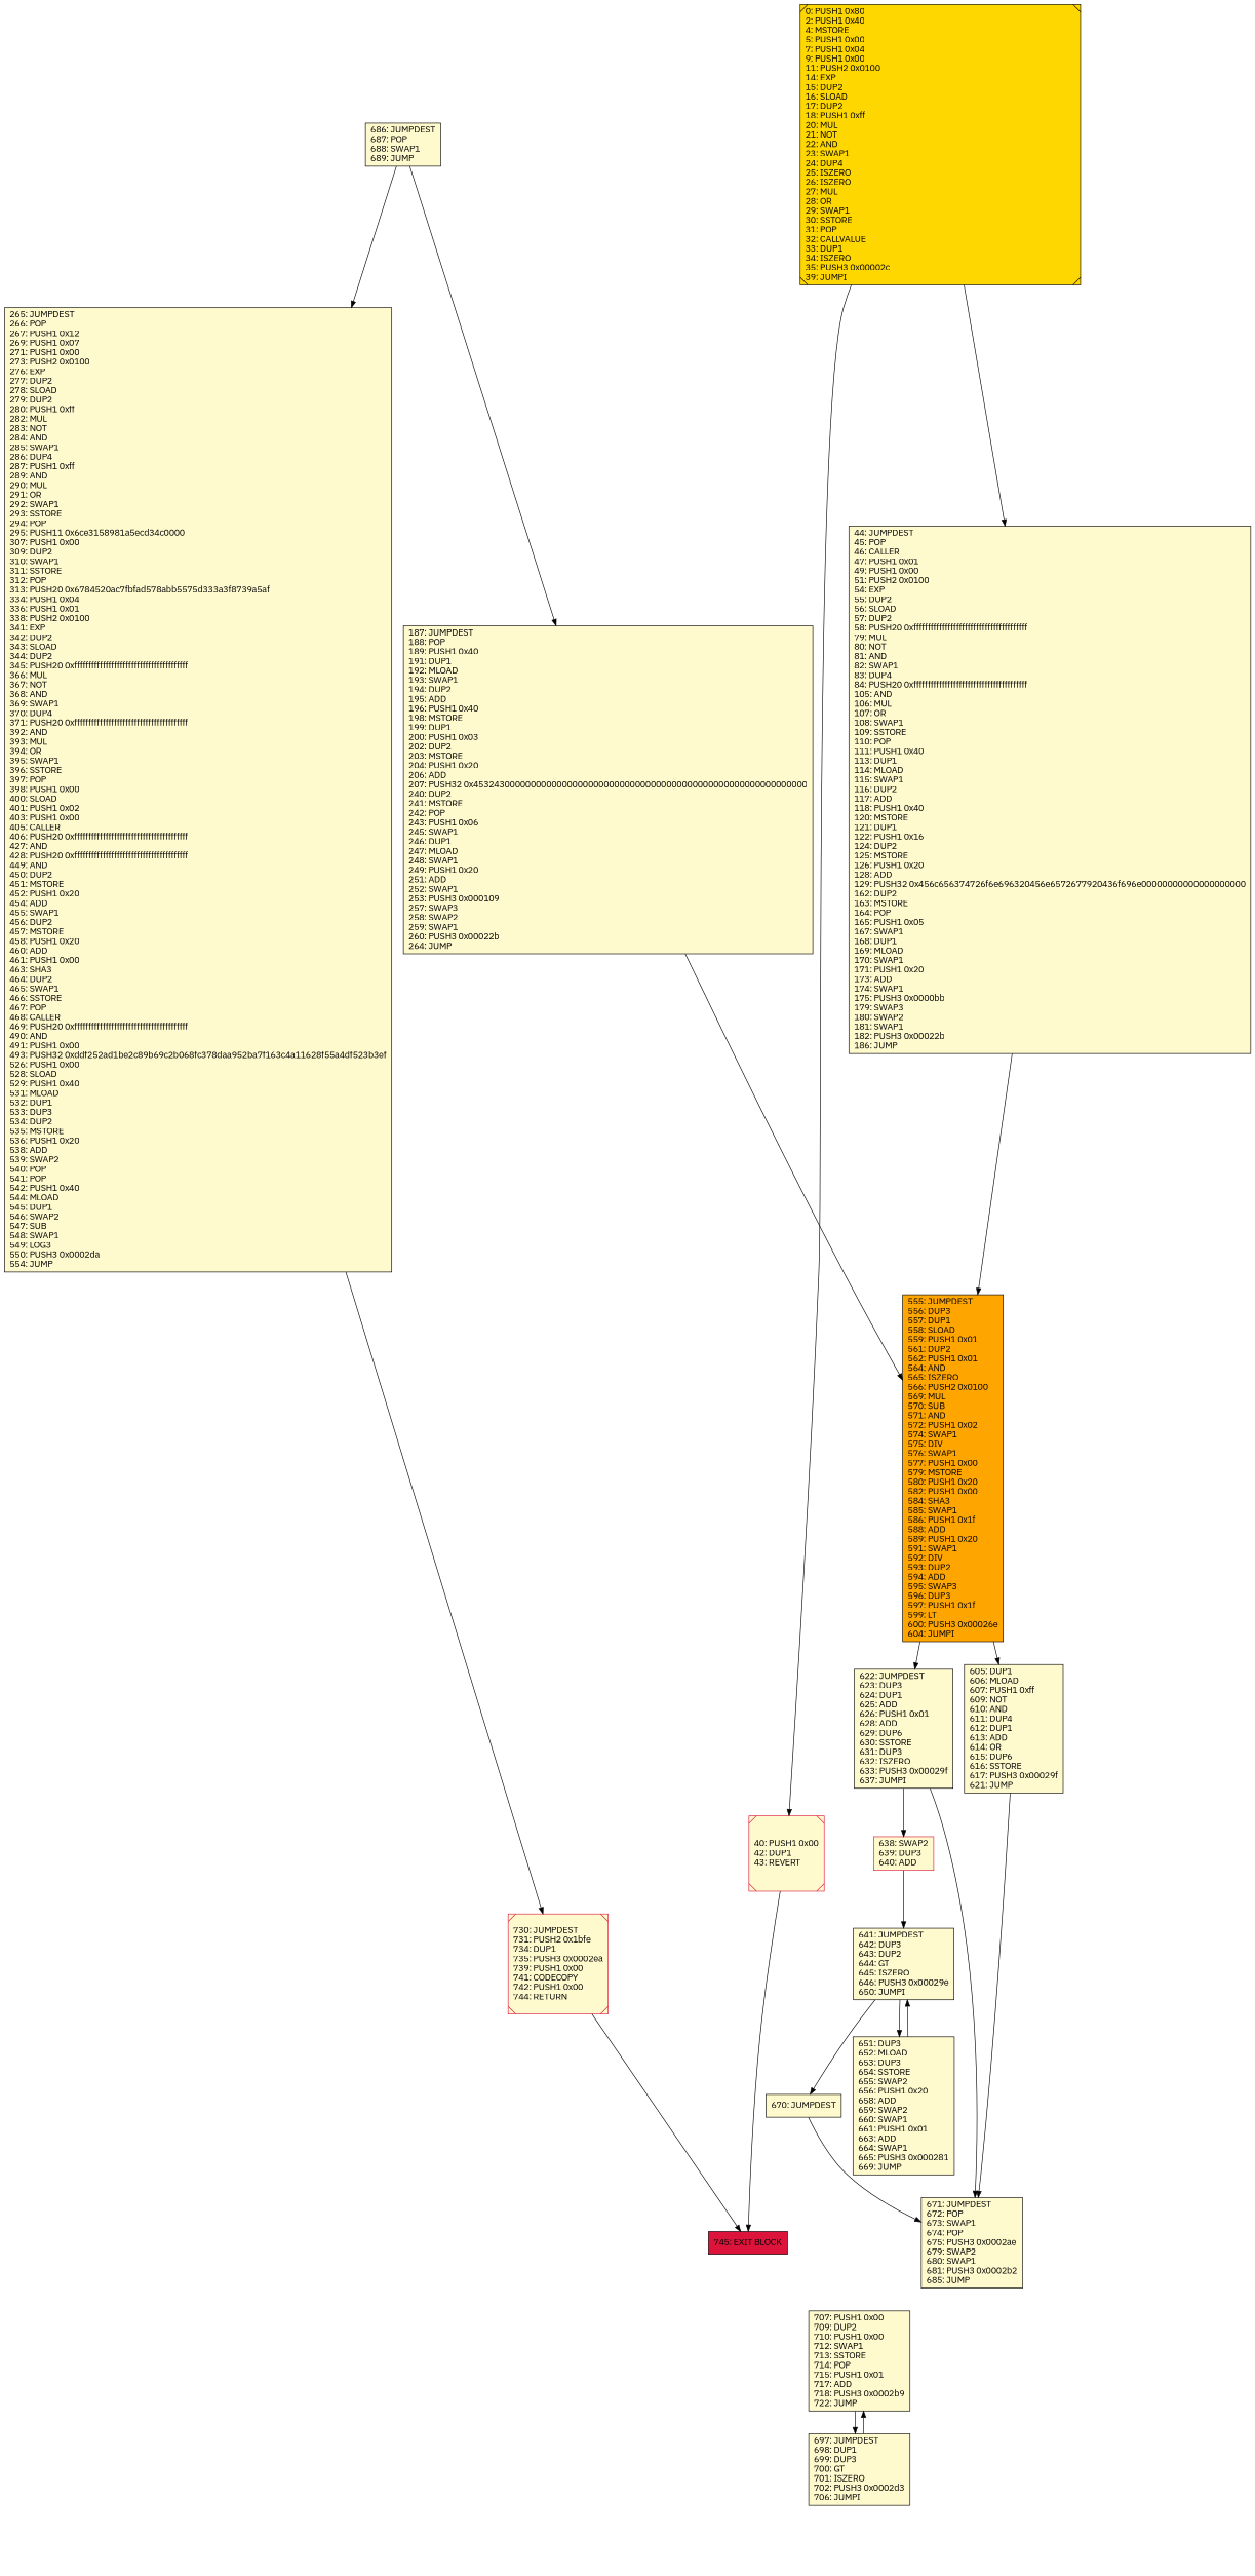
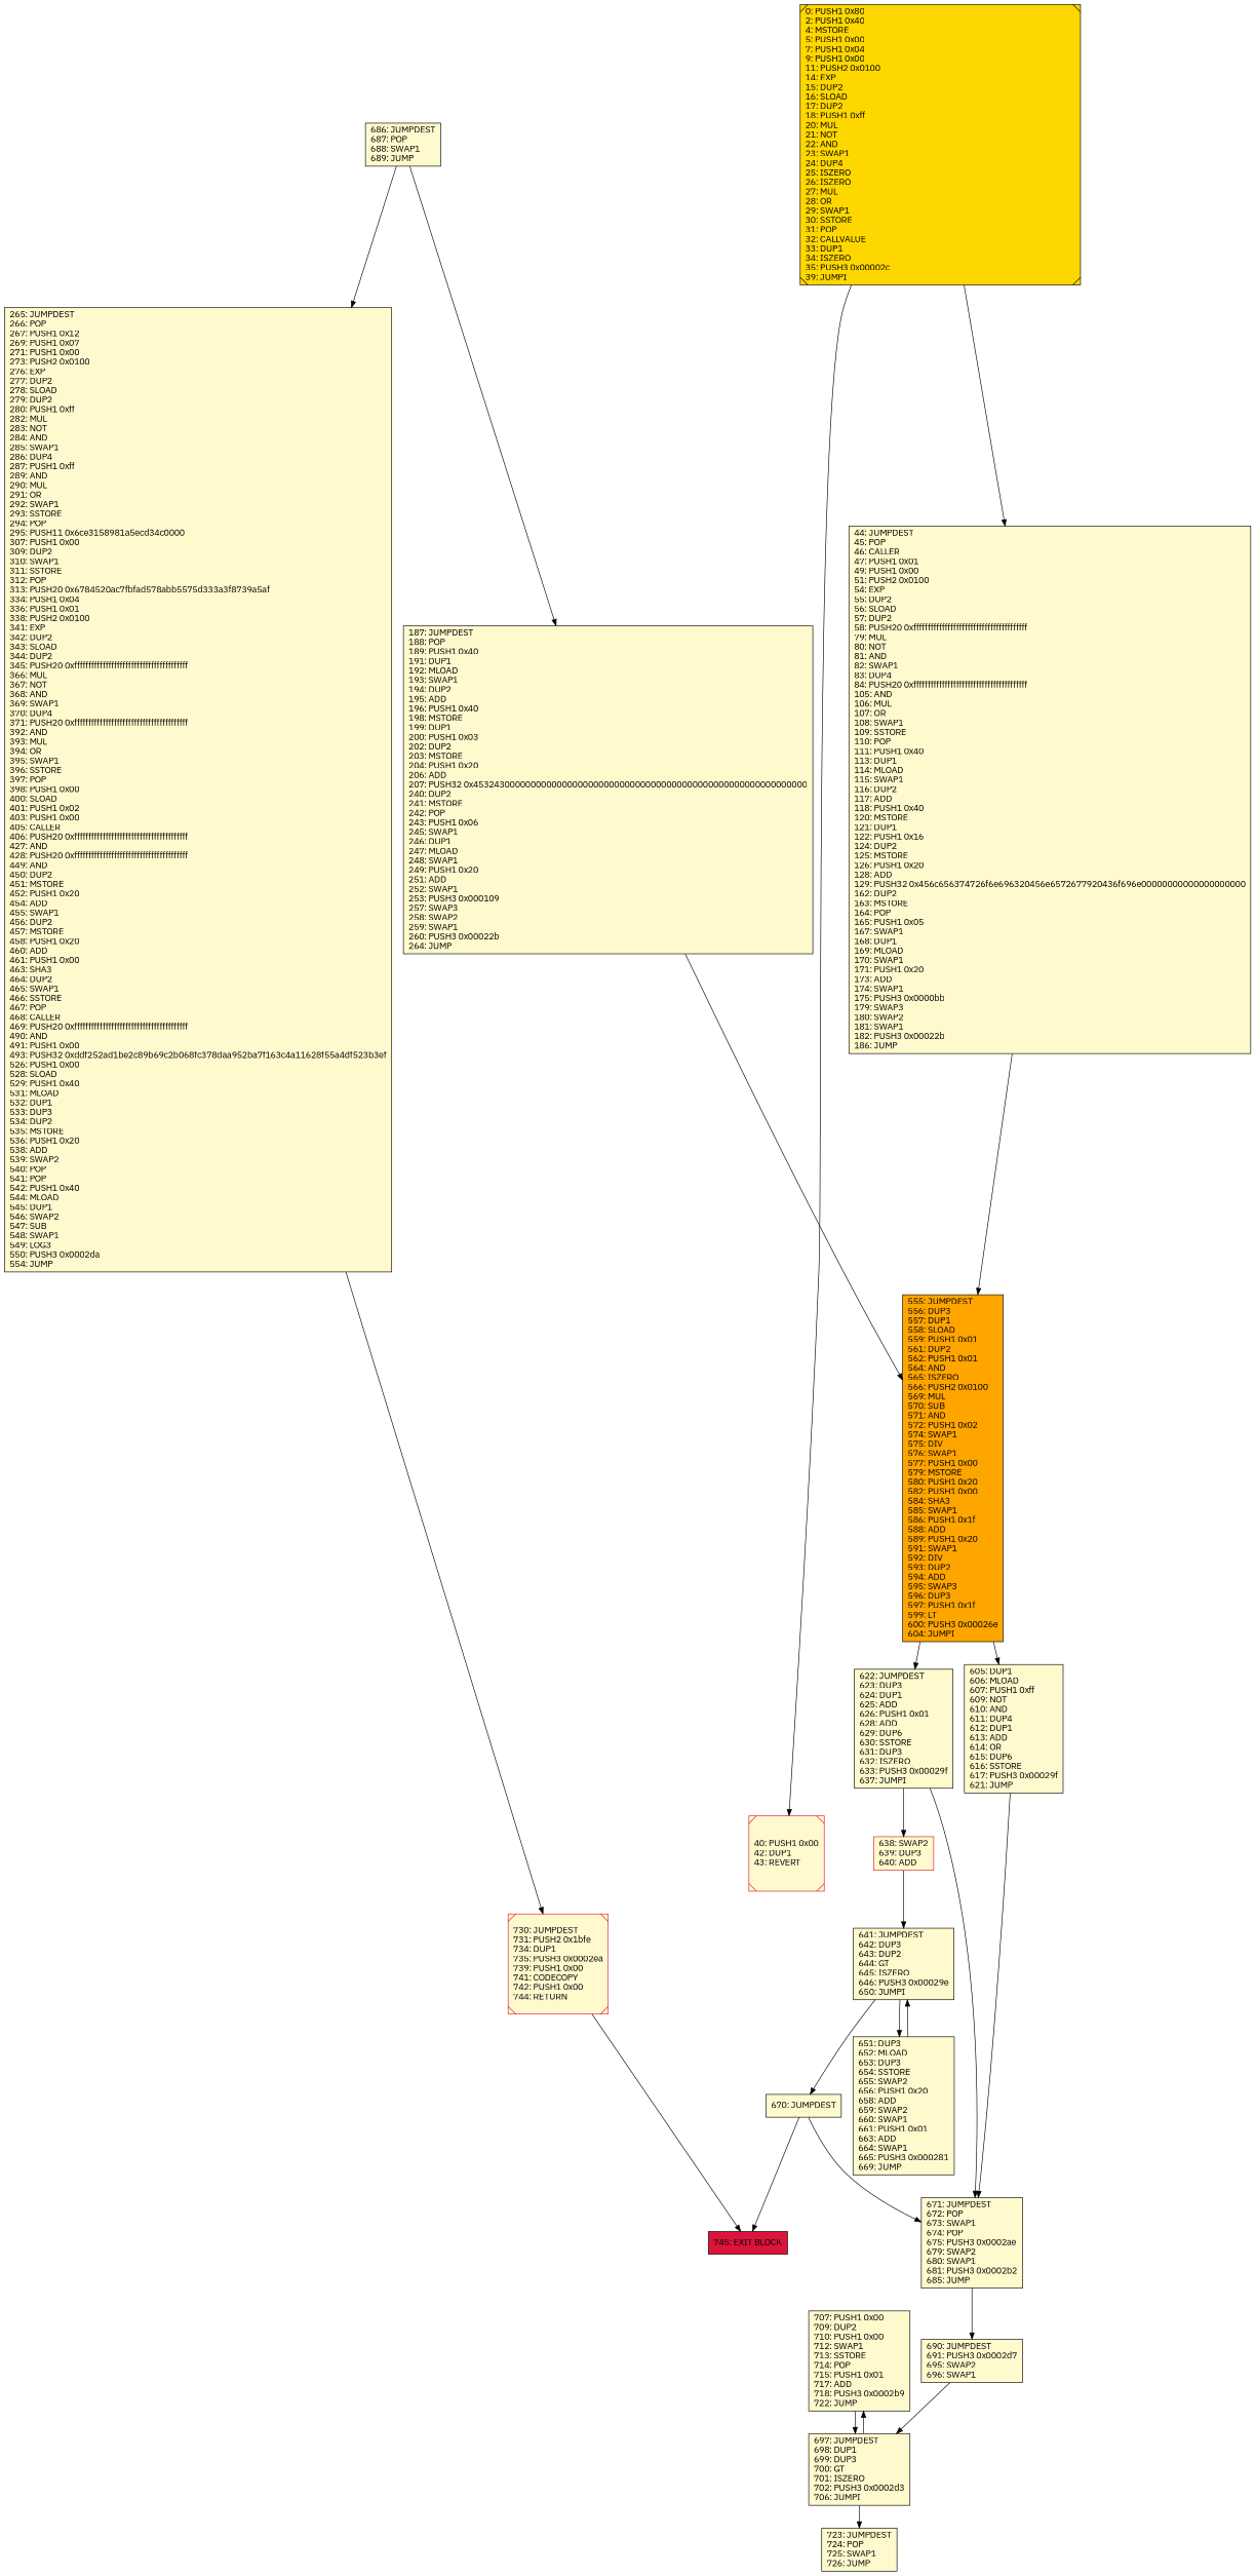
  digraph {
    fontname="IBM Plex Sans"
    rankdir=UD
    node [color=black fillcolor=lemonchiffon fontcolor=black fontname="IBM Plex Sans" shape=box style=filled]
    edge [fontname="IBM Plex Sans"]
    n1 [label="707: PUSH1 0x00\l709: DUP2\l710: PUSH1 0x00\l712: SWAP1\l713: SSTORE\l714: POP\l715: PUSH1 0x01\l717: ADD\l718: PUSH3 0x0002b9\l722: JUMP\l"]
    n2 [label="697: JUMPDEST\l698: DUP1\l699: DUP3\l700: GT\l701: ISZERO\l702: PUSH3 0x0002d3\l706: JUMPI\l"]
+   n3 [label="723: JUMPDEST\l724: POP\l725: SWAP1\l726: JUMP\l"]
    n4 [label="686: JUMPDEST\l687: POP\l688: SWAP1\l689: JUMP\l"]
    n5 [label="265: JUMPDEST\l266: POP\l267: PUSH1 0x12\l269: PUSH1 0x07\l271: PUSH1 0x00\l273: PUSH2 0x0100\l276: EXP\l277: DUP2\l278: SLOAD\l279: DUP2\l280: PUSH1 0xff\l282: MUL\l283: NOT\l284: AND\l285: SWAP1\l286: DUP4\l287: PUSH1 0xff\l289: AND\l290: MUL\l291: OR\l292: SWAP1\l293: SSTORE\l294: POP\l295: PUSH11 0x6ce3158981a5ecd34c0000\l307: PUSH1 0x00\l309: DUP2\l310: SWAP1\l311: SSTORE\l312: POP\l313: PUSH20 0x6784520ac7fbfad578abb5575d333a3f8739a5af\l334: PUSH1 0x04\l336: PUSH1 0x01\l338: PUSH2 0x0100\l341: EXP\l342: DUP2\l343: SLOAD\l344: DUP2\l345: PUSH20 0xffffffffffffffffffffffffffffffffffffffff\l366: MUL\l367: NOT\l368: AND\l369: SWAP1\l370: DUP4\l371: PUSH20 0xffffffffffffffffffffffffffffffffffffffff\l392: AND\l393: MUL\l394: OR\l395: SWAP1\l396: SSTORE\l397: POP\l398: PUSH1 0x00\l400: SLOAD\l401: PUSH1 0x02\l403: PUSH1 0x00\l405: CALLER\l406: PUSH20 0xffffffffffffffffffffffffffffffffffffffff\l427: AND\l428: PUSH20 0xffffffffffffffffffffffffffffffffffffffff\l449: AND\l450: DUP2\l451: MSTORE\l452: PUSH1 0x20\l454: ADD\l455: SWAP1\l456: DUP2\l457: MSTORE\l458: PUSH1 0x20\l460: ADD\l461: PUSH1 0x00\l463: SHA3\l464: DUP2\l465: SWAP1\l466: SSTORE\l467: POP\l468: CALLER\l469: PUSH20 0xffffffffffffffffffffffffffffffffffffffff\l490: AND\l491: PUSH1 0x00\l493: PUSH32 0xddf252ad1be2c89b69c2b068fc378daa952ba7f163c4a11628f55a4df523b3ef\l526: PUSH1 0x00\l528: SLOAD\l529: PUSH1 0x40\l531: MLOAD\l532: DUP1\l533: DUP3\l534: DUP2\l535: MSTORE\l536: PUSH1 0x20\l538: ADD\l539: SWAP2\l540: POP\l541: POP\l542: PUSH1 0x40\l544: MLOAD\l545: DUP1\l546: SWAP2\l547: SUB\l548: SWAP1\l549: LOG3\l550: PUSH3 0x0002da\l554: JUMP\l"]
    n6 [label="187: JUMPDEST\l188: POP\l189: PUSH1 0x40\l191: DUP1\l192: MLOAD\l193: SWAP1\l194: DUP2\l195: ADD\l196: PUSH1 0x40\l198: MSTORE\l199: DUP1\l200: PUSH1 0x03\l202: DUP2\l203: MSTORE\l204: PUSH1 0x20\l206: ADD\l207: PUSH32 0x4532430000000000000000000000000000000000000000000000000000000000\l240: DUP2\l241: MSTORE\l242: POP\l243: PUSH1 0x06\l245: SWAP1\l246: DUP1\l247: MLOAD\l248: SWAP1\l249: PUSH1 0x20\l251: ADD\l252: SWAP1\l253: PUSH3 0x000109\l257: SWAP3\l258: SWAP2\l259: SWAP1\l260: PUSH3 0x00022b\l264: JUMP\l"]
    n7 [color=crimson label="730: JUMPDEST\l731: PUSH2 0x1bfe\l734: DUP1\l735: PUSH3 0x0002ea\l739: PUSH1 0x00\l741: CODECOPY\l742: PUSH1 0x00\l744: RETURN\l" shape=Msquare]
    n8 [fillcolor=crimson label="745: EXIT BLOCK\l"]
    n9 [color=crimson label="40: PUSH1 0x00\l42: DUP1\l43: REVERT\l" shape=Msquare]
    n10 [label="622: JUMPDEST\l623: DUP3\l624: DUP1\l625: ADD\l626: PUSH1 0x01\l628: ADD\l629: DUP6\l630: SSTORE\l631: DUP3\l632: ISZERO\l633: PUSH3 0x00029f\l637: JUMPI\l"]
    n11 [label="671: JUMPDEST\l672: POP\l673: SWAP1\l674: POP\l675: PUSH3 0x0002ae\l679: SWAP2\l680: SWAP1\l681: PUSH3 0x0002b2\l685: JUMP\l"]
    n12 [color=crimson label="638: SWAP2\l639: DUP3\l640: ADD\l"]
+   n13 [label="690: JUMPDEST\l691: PUSH3 0x0002d7\l695: SWAP2\l696: SWAP1\l"]
    n14 [label="641: JUMPDEST\l642: DUP3\l643: DUP2\l644: GT\l645: ISZERO\l646: PUSH3 0x00029e\l650: JUMPI\l"]
    n15 [label="651: DUP3\l652: MLOAD\l653: DUP3\l654: SSTORE\l655: SWAP2\l656: PUSH1 0x20\l658: ADD\l659: SWAP2\l660: SWAP1\l661: PUSH1 0x01\l663: ADD\l664: SWAP1\l665: PUSH3 0x000281\l669: JUMP\l"]
    n16 [label="670: JUMPDEST\l"]
    n17 [label="605: DUP1\l606: MLOAD\l607: PUSH1 0xff\l609: NOT\l610: AND\l611: DUP4\l612: DUP1\l613: ADD\l614: OR\l615: DUP6\l616: SSTORE\l617: PUSH3 0x00029f\l621: JUMP\l"]
    n18 [fillcolor=orange label="555: JUMPDEST\l556: DUP3\l557: DUP1\l558: SLOAD\l559: PUSH1 0x01\l561: DUP2\l562: PUSH1 0x01\l564: AND\l565: ISZERO\l566: PUSH2 0x0100\l569: MUL\l570: SUB\l571: AND\l572: PUSH1 0x02\l574: SWAP1\l575: DIV\l576: SWAP1\l577: PUSH1 0x00\l579: MSTORE\l580: PUSH1 0x20\l582: PUSH1 0x00\l584: SHA3\l585: SWAP1\l586: PUSH1 0x1f\l588: ADD\l589: PUSH1 0x20\l591: SWAP1\l592: DIV\l593: DUP2\l594: ADD\l595: SWAP3\l596: DUP3\l597: PUSH1 0x1f\l599: LT\l600: PUSH3 0x00026e\l604: JUMPI\l"]
    n19 [fillcolor=gold label="0: PUSH1 0x80\l2: PUSH1 0x40\l4: MSTORE\l5: PUSH1 0x00\l7: PUSH1 0x04\l9: PUSH1 0x00\l11: PUSH2 0x0100\l14: EXP\l15: DUP2\l16: SLOAD\l17: DUP2\l18: PUSH1 0xff\l20: MUL\l21: NOT\l22: AND\l23: SWAP1\l24: DUP4\l25: ISZERO\l26: ISZERO\l27: MUL\l28: OR\l29: SWAP1\l30: SSTORE\l31: POP\l32: CALLVALUE\l33: DUP1\l34: ISZERO\l35: PUSH3 0x00002c\l39: JUMPI\l" shape=Msquare]
    n20 [label="44: JUMPDEST\l45: POP\l46: CALLER\l47: PUSH1 0x01\l49: PUSH1 0x00\l51: PUSH2 0x0100\l54: EXP\l55: DUP2\l56: SLOAD\l57: DUP2\l58: PUSH20 0xffffffffffffffffffffffffffffffffffffffff\l79: MUL\l80: NOT\l81: AND\l82: SWAP1\l83: DUP4\l84: PUSH20 0xffffffffffffffffffffffffffffffffffffffff\l105: AND\l106: MUL\l107: OR\l108: SWAP1\l109: SSTORE\l110: POP\l111: PUSH1 0x40\l113: DUP1\l114: MLOAD\l115: SWAP1\l116: DUP2\l117: ADD\l118: PUSH1 0x40\l120: MSTORE\l121: DUP1\l122: PUSH1 0x16\l124: DUP2\l125: MSTORE\l126: PUSH1 0x20\l128: ADD\l129: PUSH32 0x456c656374726f6e696320456e6572677920436f696e00000000000000000000\l162: DUP2\l163: MSTORE\l164: POP\l165: PUSH1 0x05\l167: SWAP1\l168: DUP1\l169: MLOAD\l170: SWAP1\l171: PUSH1 0x20\l173: ADD\l174: SWAP1\l175: PUSH3 0x0000bb\l179: SWAP3\l180: SWAP2\l181: SWAP1\l182: PUSH3 0x00022b\l186: JUMP\l"]
    n1 -> n2
    n2 -> n1
+   n2 -> n3
    n4 -> n5
    n4 -> n6
    n5 -> n7
    n6 -> n18
    n7 -> n8
-   n9 -> n8
+   n16 -> n8
    n10 -> n11
    n10 -> n12
+   n11 -> n13
    n12 -> n14
+   n13 -> n2
    n14 -> n15
    n14 -> n16
    n15 -> n14
    n16 -> n11
    n17 -> n11
    n18 -> n10
    n18 -> n17
    n19 -> n9
    n19 -> n20
    n20 -> n18
  }
